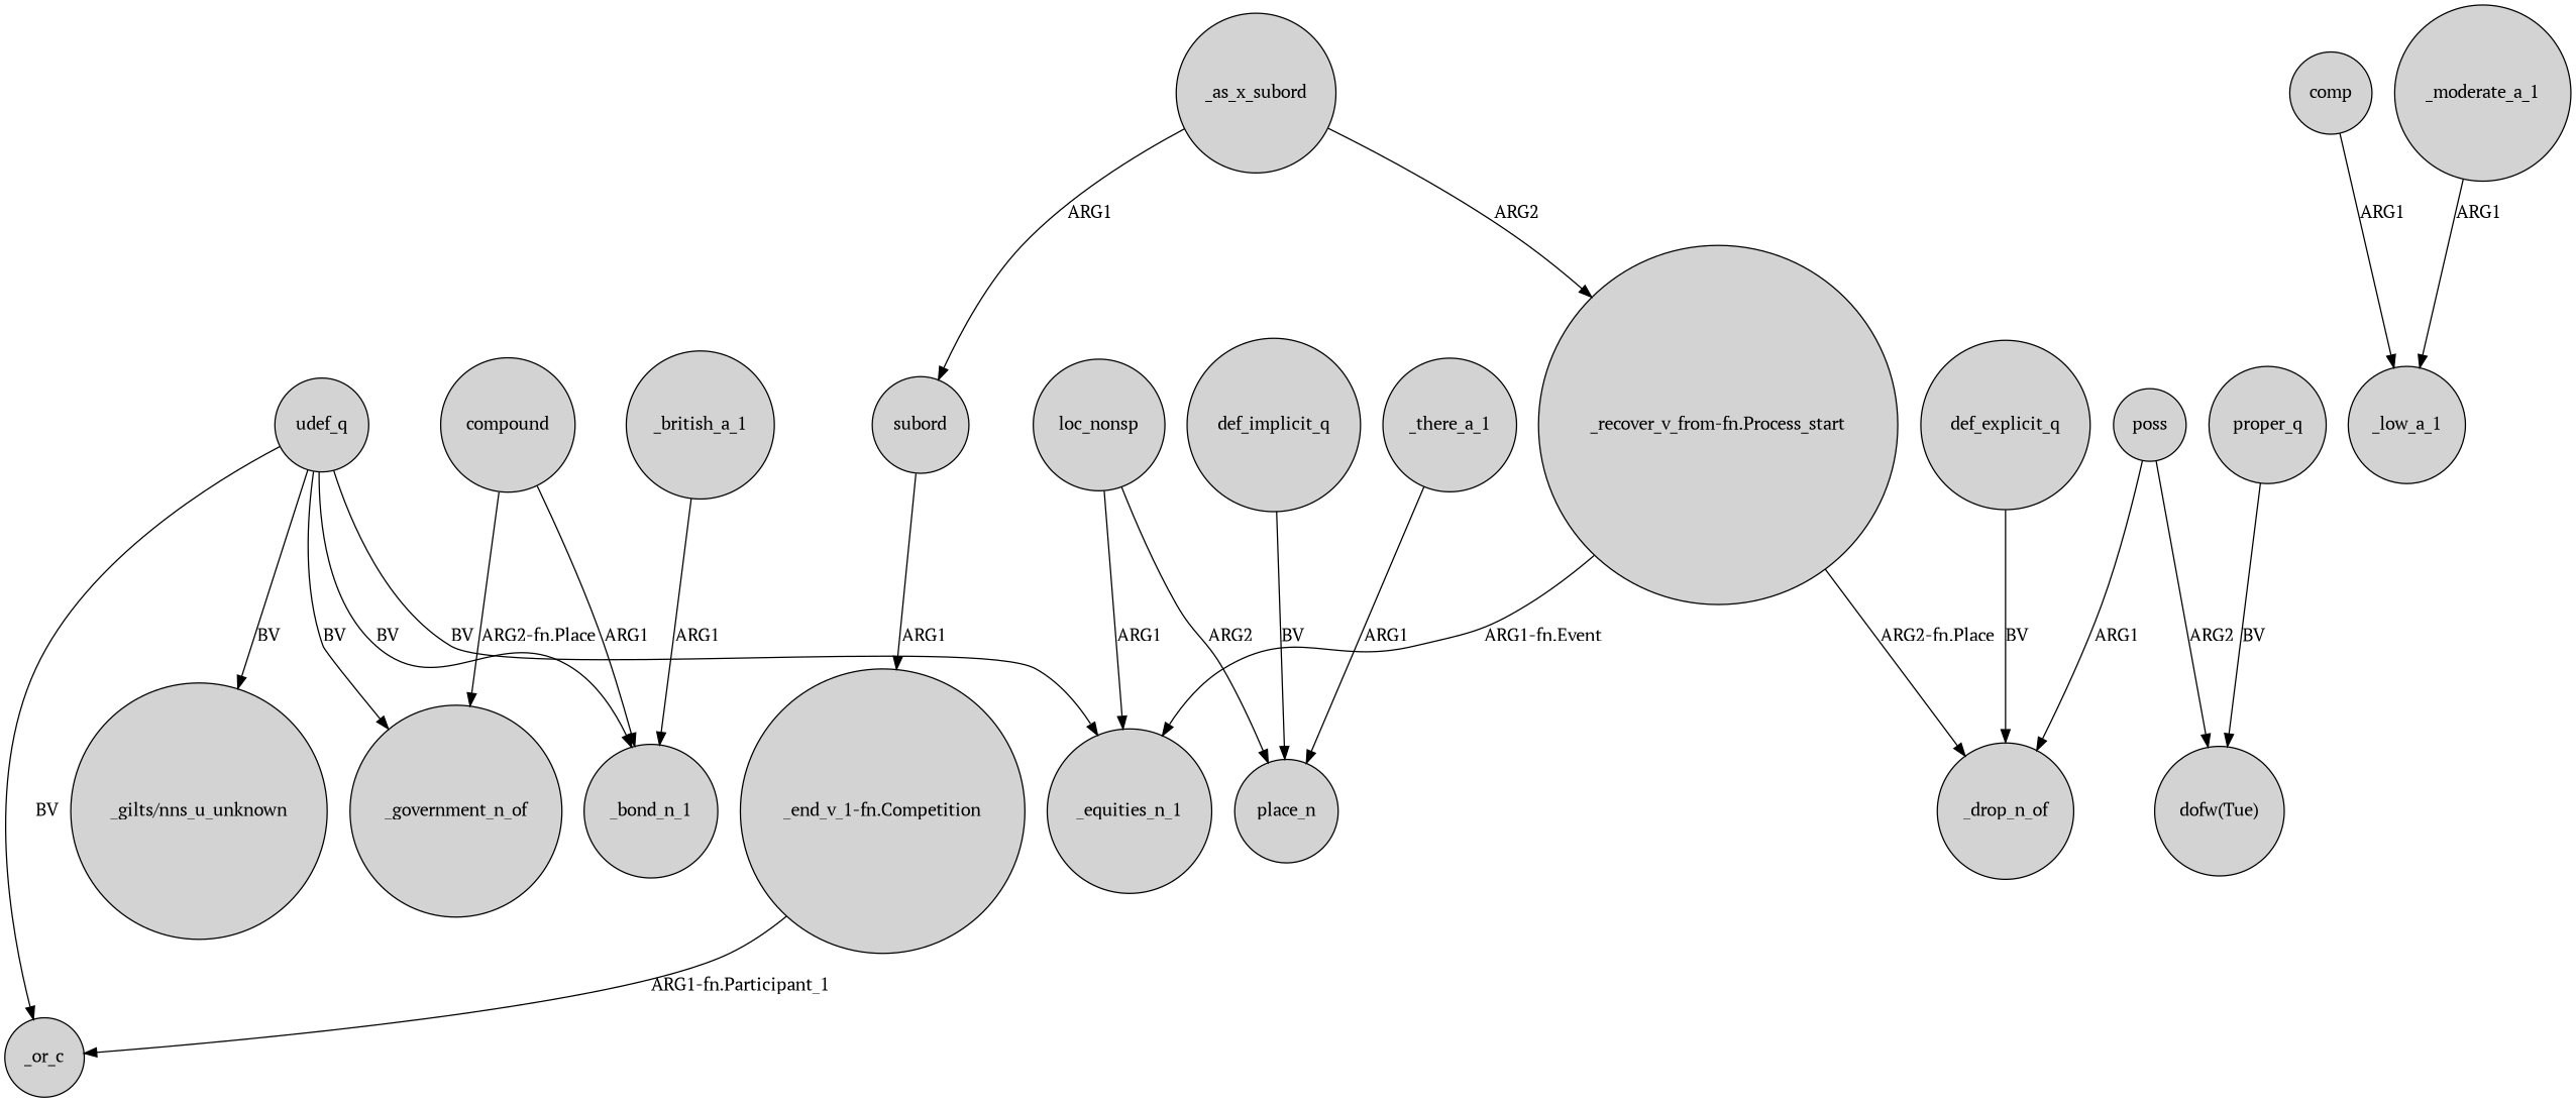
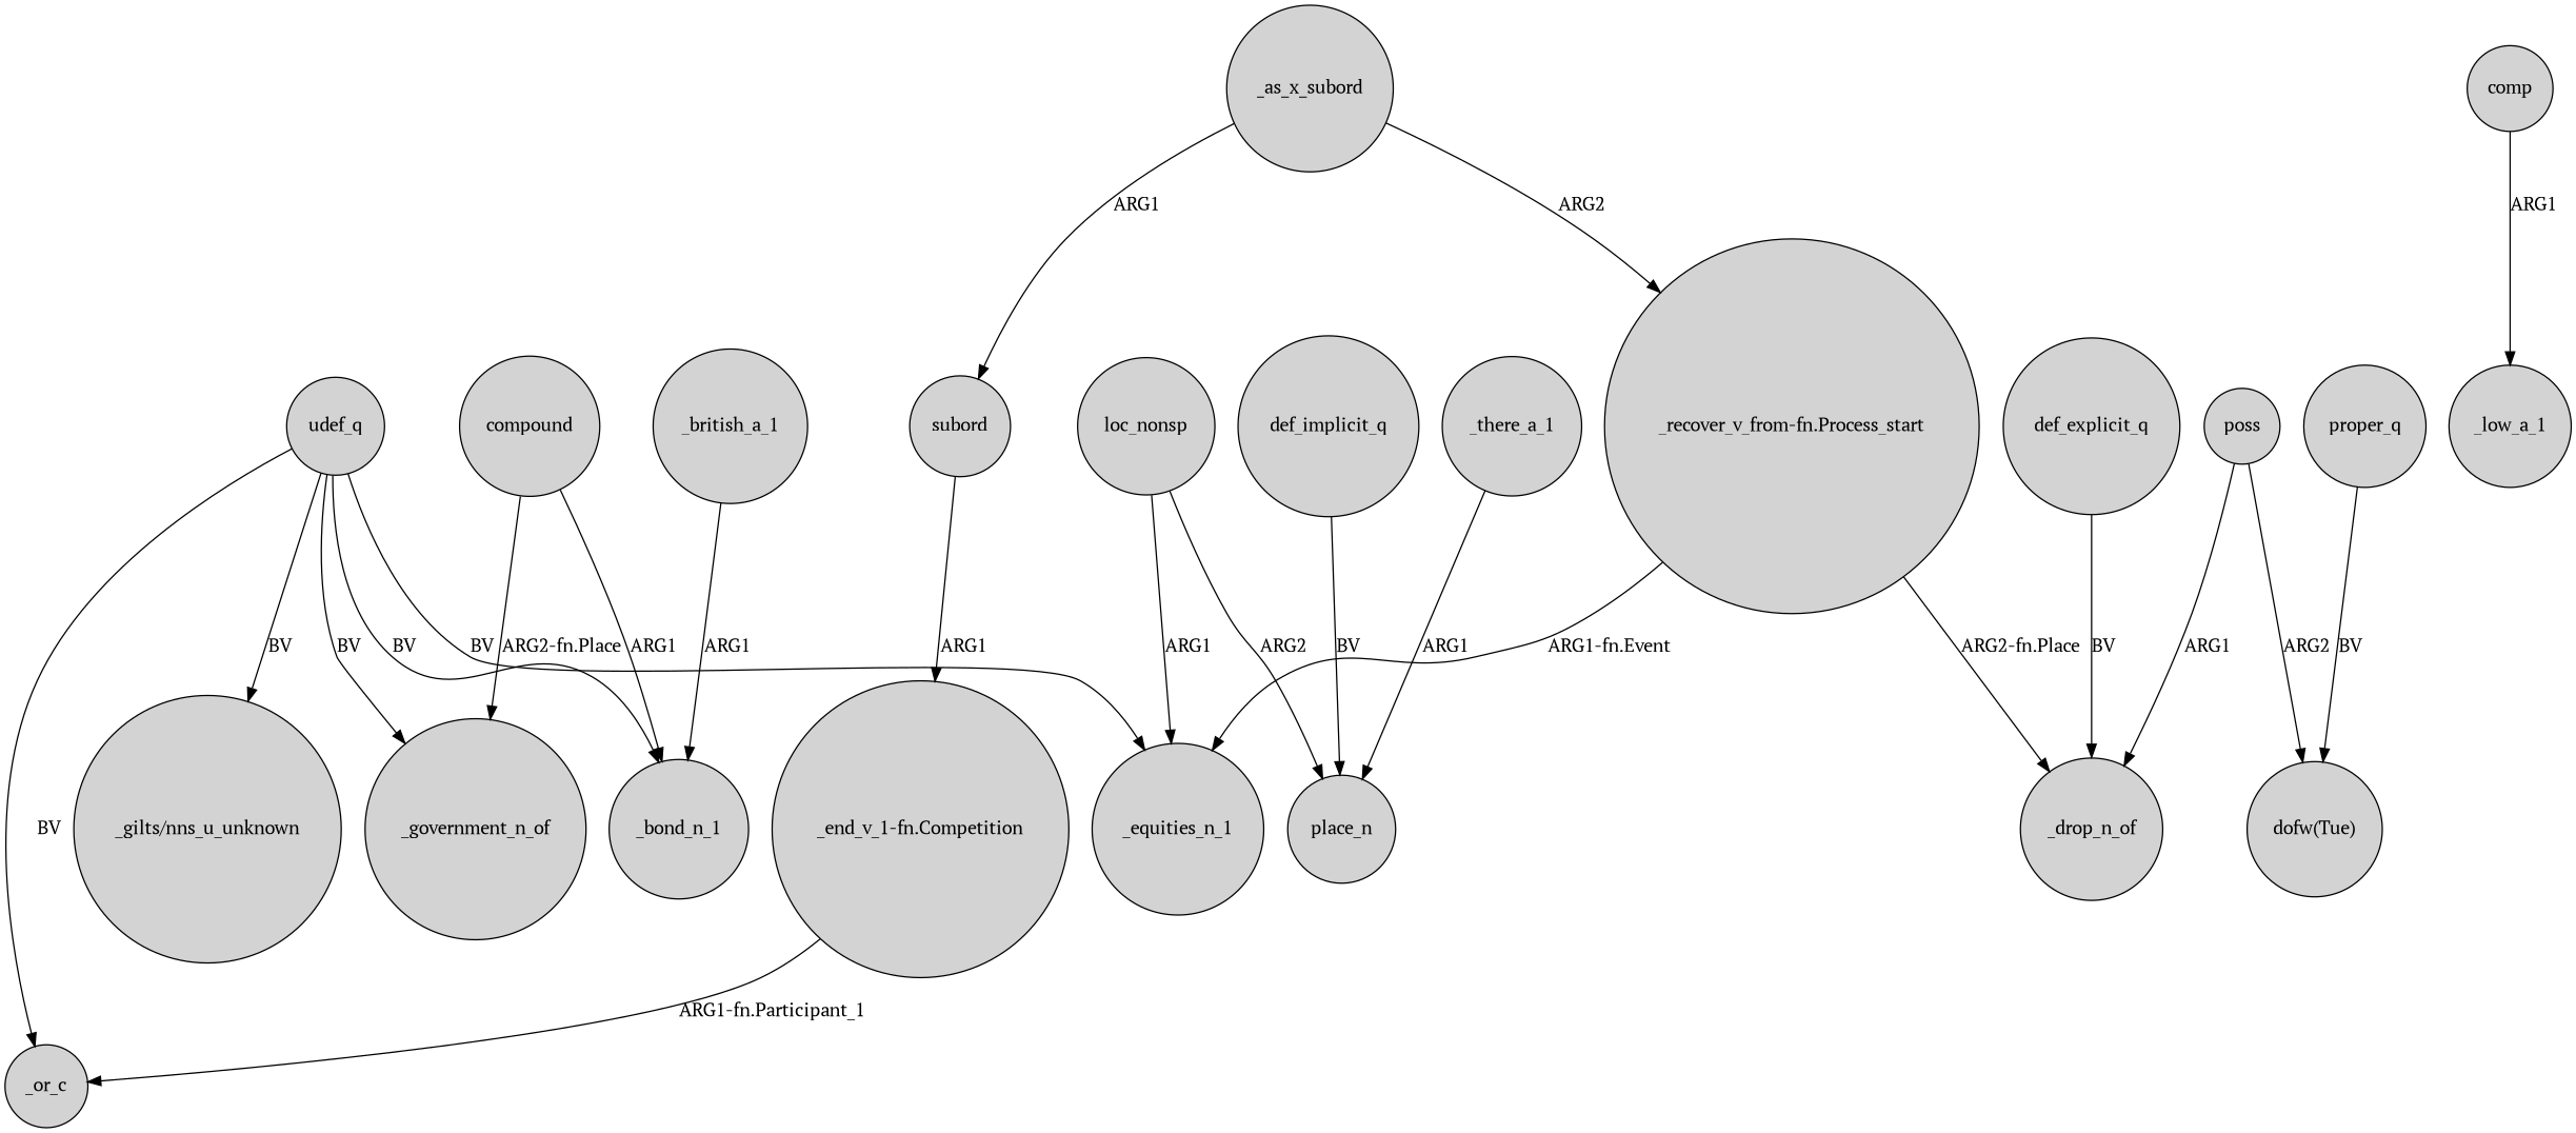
  digraph {
    fontname="PT Serif"
    node [fontname="PT Serif" shape=circle style=filled]
    edge [fontname="PT Serif"]
    "_recover_v_from-fn.Process_start"
    _equities_n_1
    _drop_n_of
    _as_x_subord
    subord
    "_end_v_1-fn.Competition"
    compound
    _government_n_of
    _bond_n_1
    udef_q
    "_gilts/nns_u_unknown"
    _or_c
    def_implicit_q
    place_n
    _there_a_1
    comp
    _low_a_1
    loc_nonsp
    poss
    "dofw(Tue)"
    _british_a_1
    proper_q
    def_explicit_q
-   _moderate_a_1
    "_recover_v_from-fn.Process_start" -> _equities_n_1 [label="ARG1-fn.Event"]
    "_recover_v_from-fn.Process_start" -> _drop_n_of [label="ARG2-fn.Place"]
    _as_x_subord -> "_recover_v_from-fn.Process_start" [label=ARG2]
    _as_x_subord -> subord [label=ARG1]
    subord -> "_end_v_1-fn.Competition" [label=ARG1]
    "_end_v_1-fn.Competition" -> _or_c [label="ARG1-fn.Participant_1"]
    compound -> _government_n_of [label="ARG2-fn.Place"]
    compound -> _bond_n_1 [label=ARG1]
    udef_q -> _equities_n_1 [label=BV]
    udef_q -> _government_n_of [label=BV]
    udef_q -> _bond_n_1 [label=BV]
    udef_q -> "_gilts/nns_u_unknown" [label=BV]
    udef_q -> _or_c [label=BV]
    def_implicit_q -> place_n [label=BV]
    _there_a_1 -> place_n [label=ARG1]
    comp -> _low_a_1 [label=ARG1]
    loc_nonsp -> _equities_n_1 [label=ARG1]
    loc_nonsp -> place_n [label=ARG2]
    poss -> _drop_n_of [label=ARG1]
    poss -> "dofw(Tue)" [label=ARG2]
    _british_a_1 -> _bond_n_1 [label=ARG1]
    proper_q -> "dofw(Tue)" [label=BV]
    def_explicit_q -> _drop_n_of [label=BV]
-   _moderate_a_1 -> _low_a_1 [label=ARG1]
  }
